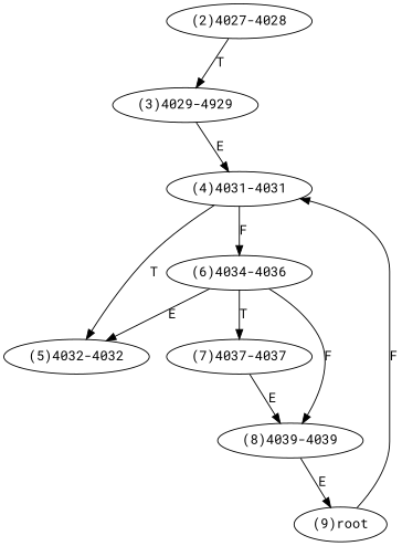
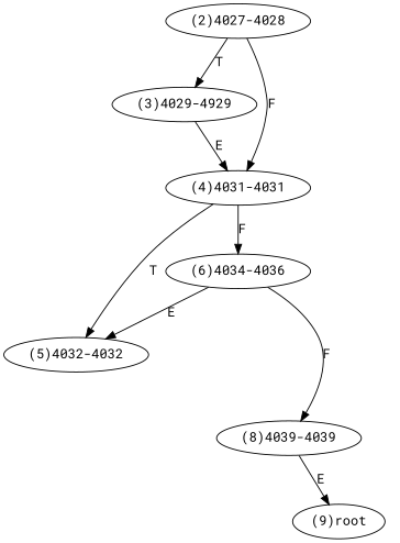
  digraph {
    fontname="Roboto Mono"
    node [fontname="Roboto Mono"]
    edge [fontname="Roboto Mono"]
    n1 [label="(2)4027-4028"]
    n2 [label="(3)4029-4929"]
    n3 [label="(4)4031-4031"]
    n4 [label="(5)4032-4032"]
    n5 [label="(6)4034-4036"]
-   n6 [label="(7)4037-4037"]
    n7 [label="(8)4039-4039"]
    n8 [label="(9)root"]
    n1 -> n2 [label=T]
-   n8 -> n3 [label=F]
+   n1 -> n3 [label=F]
    n2 -> n3 [label=E]
    n3 -> n4 [label=T]
    n3 -> n5 [label=F]
    n5 -> n4 [label=E]
-   n5 -> n6 [label=T]
    n5 -> n7 [label=F]
-   n6 -> n7 [label=E]
    n7 -> n8 [label=E]
  }
